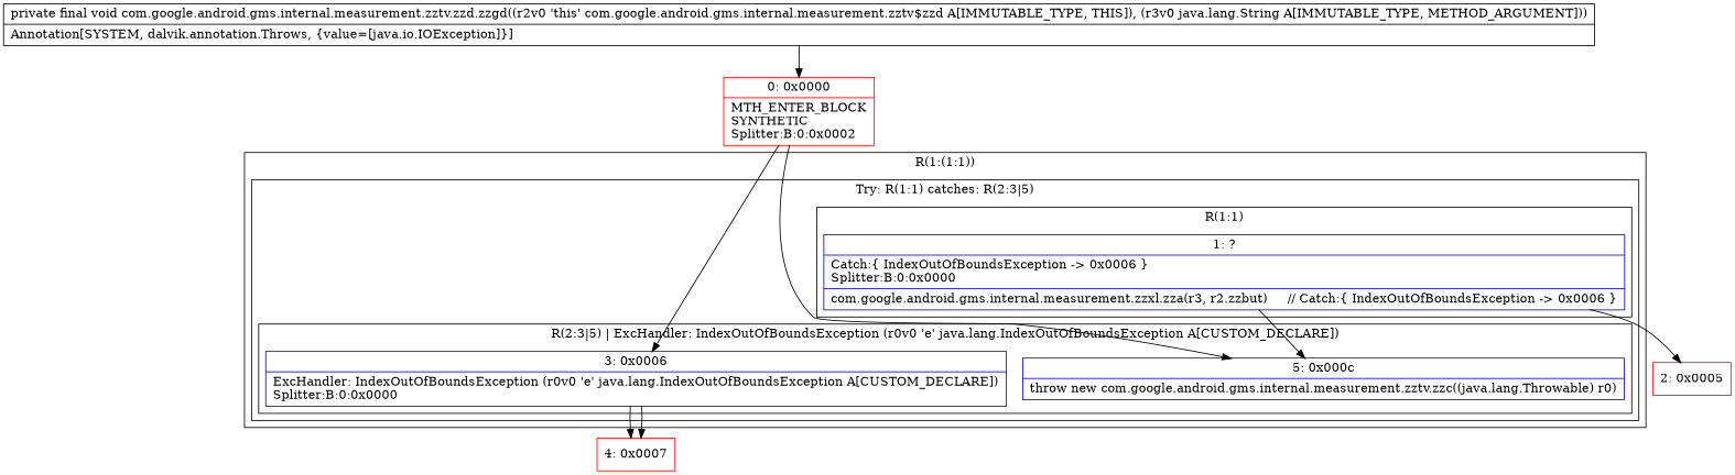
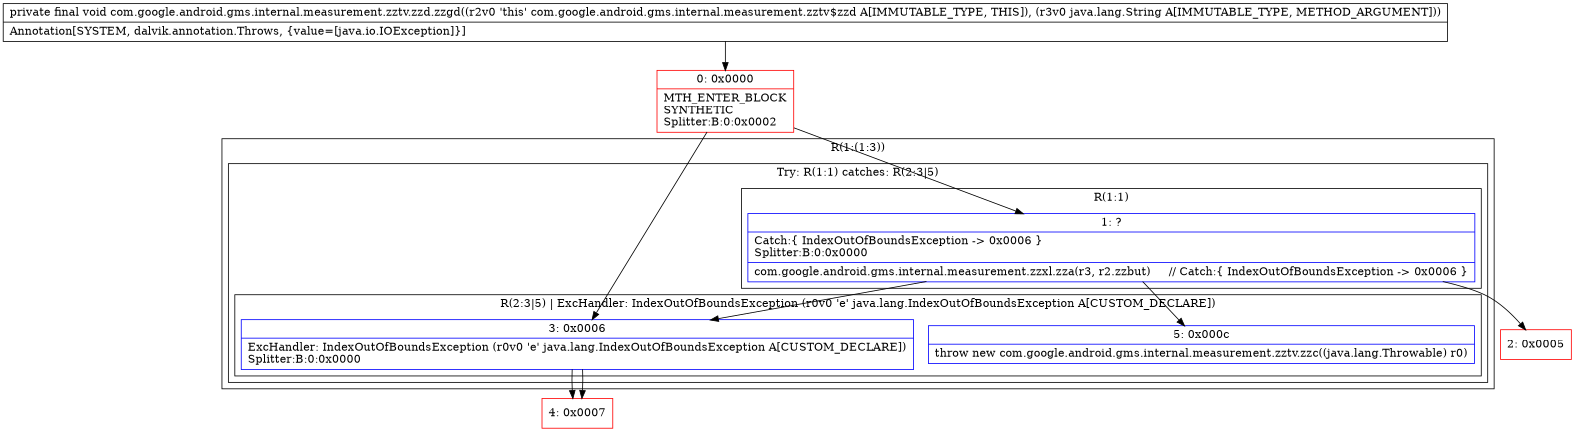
  digraph {
    node [color=blue shape=record]
    n1 [label="{1\:\ ?|Catch:\{ IndexOutOfBoundsException \-\> 0x0006 \}\lSplitter:B:0:0x0000\l|com.google.android.gms.internal.measurement.zzxl.zza(r3, r2.zzbut)     \/\/ Catch:\{ IndexOutOfBoundsException \-\> 0x0006 \}\l}"]
    n2 [label="{3\:\ 0x0006|ExcHandler: IndexOutOfBoundsException (r0v0 'e' java.lang.IndexOutOfBoundsException A[CUSTOM_DECLARE])\lSplitter:B:0:0x0000\l}"]
    n3 [label="{5\:\ 0x000c|throw new com.google.android.gms.internal.measurement.zztv.zzc((java.lang.Throwable) r0)\l}"]
    n4 [color=red label="{2\:\ 0x0005}"]
    n5 [color=red label="{4\:\ 0x0007}"]
    n6 [color=red label="{0\:\ 0x0000|MTH_ENTER_BLOCK\lSYNTHETIC\lSplitter:B:0:0x0002\l}"]
    n7 [label="{private final void com.google.android.gms.internal.measurement.zztv.zzd.zzgd((r2v0 'this' com.google.android.gms.internal.measurement.zztv$zzd A[IMMUTABLE_TYPE, THIS]), (r3v0 java.lang.String A[IMMUTABLE_TYPE, METHOD_ARGUMENT]))  | Annotation[SYSTEM, dalvik.annotation.Throws, \{value=[java.io.IOException]\}]\l}" color=""]
    subgraph cluster_1 {
-     label="R(1:(1:1))"
+     label="R(1:(1:3))"
      subgraph cluster_2 {
        label="Try: R(1:1) catches: R(2:3|5)"
        subgraph cluster_3 {
          label="R(1:1)"
          n1
        }
        subgraph cluster_4 {
          label="R(2:3|5) | ExcHandler: IndexOutOfBoundsException (r0v0 'e' java.lang.IndexOutOfBoundsException A[CUSTOM_DECLARE])\l"
          n2
          n3
        }
      }
    }
    subgraph cluster_5 {
      label="R(2:3|5) | ExcHandler: IndexOutOfBoundsException (r0v0 'e' java.lang.IndexOutOfBoundsException A[CUSTOM_DECLARE])\l"
    }
+   n1 -> n2
    n1 -> n3
    n1 -> n4
    n2 -> n5
    n2 -> n5
-   n6 -> n3
+   n6 -> n1
    n6 -> n2
    n7 -> n6
  }
